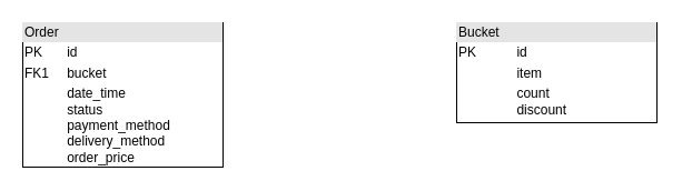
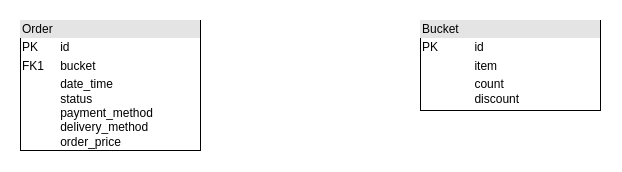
  <mxCell id="0" />
  <mxCell id="1" parent="0" />
  <mxCell id="2" value="&lt;div style=&quot;box-sizing:border-box;width:100%;background:#e4e4e4;padding:2px;&quot;&gt;Order&lt;/div&gt;&lt;table style=&quot;width:100%;font-size:1em;&quot; cellpadding=&quot;2&quot; cellspacing=&quot;0&quot;&gt;&lt;tbody&gt;&lt;tr&gt;&lt;td&gt;PK&lt;/td&gt;&lt;td&gt;id&lt;/td&gt;&lt;/tr&gt;&lt;tr&gt;&lt;td&gt;FK1&lt;/td&gt;&lt;td&gt;bucket&lt;/td&gt;&lt;/tr&gt;&lt;tr&gt;&lt;td&gt;&lt;/td&gt;&lt;td&gt;date_time&lt;br&gt;status&lt;br&gt;payment_method&lt;br&gt;delivery_method&lt;br&gt;order_price&lt;/td&gt;&lt;/tr&gt;&lt;/tbody&gt;&lt;/table&gt;" style="verticalAlign=top;align=left;overflow=fill;html=1;" vertex="1" parent="1"><mxGeometry x="20" y="20" width="180" height="130" as="geometry" /></mxCell>
- <mxCell id="3" value="&lt;div style=&quot;box-sizing:border-box;width:100%;background:#e4e4e4;padding:2px;&quot;&gt;Bucket&lt;/div&gt;&lt;table style=&quot;width:100%;font-size:1em;&quot; cellpadding=&quot;2&quot; cellspacing=&quot;0&quot;&gt;&lt;tbody&gt;&lt;tr&gt;&lt;td&gt;PK&lt;/td&gt;&lt;td&gt;id&lt;/td&gt;&lt;/tr&gt;&lt;tr&gt;&lt;td&gt;&lt;br&gt;&lt;/td&gt;&lt;td&gt;item&lt;/td&gt;&lt;/tr&gt;&lt;tr&gt;&lt;td&gt;&lt;/td&gt;&lt;td&gt;count&lt;br&gt;discount&lt;/td&gt;&lt;/tr&gt;&lt;/tbody&gt;&lt;/table&gt;" style="verticalAlign=top;align=left;overflow=fill;html=1;" vertex="1" parent="1"><mxGeometry x="410" y="20" width="180" height="90" as="geometry" /></mxCell>
+ <mxCell id="3" value="&lt;div style=&quot;box-sizing:border-box;width:100%;background:#e4e4e4;padding:2px;&quot;&gt;Bucket&lt;/div&gt;&lt;table style=&quot;width:100%;font-size:1em;&quot; cellpadding=&quot;2&quot; cellspacing=&quot;0&quot;&gt;&lt;tbody&gt;&lt;tr&gt;&lt;td&gt;PK&lt;/td&gt;&lt;td&gt;id&lt;/td&gt;&lt;/tr&gt;&lt;tr&gt;&lt;td&gt;&lt;br&gt;&lt;/td&gt;&lt;td&gt;item&lt;/td&gt;&lt;/tr&gt;&lt;tr&gt;&lt;td&gt;&lt;/td&gt;&lt;td&gt;count&lt;br&gt;discount&lt;/td&gt;&lt;/tr&gt;&lt;/tbody&gt;&lt;/table&gt;" style="verticalAlign=top;align=left;overflow=fill;html=1;" vertex="1" parent="1"><mxGeometry x="420" y="20" width="180" height="90" as="geometry" /></mxCell>
